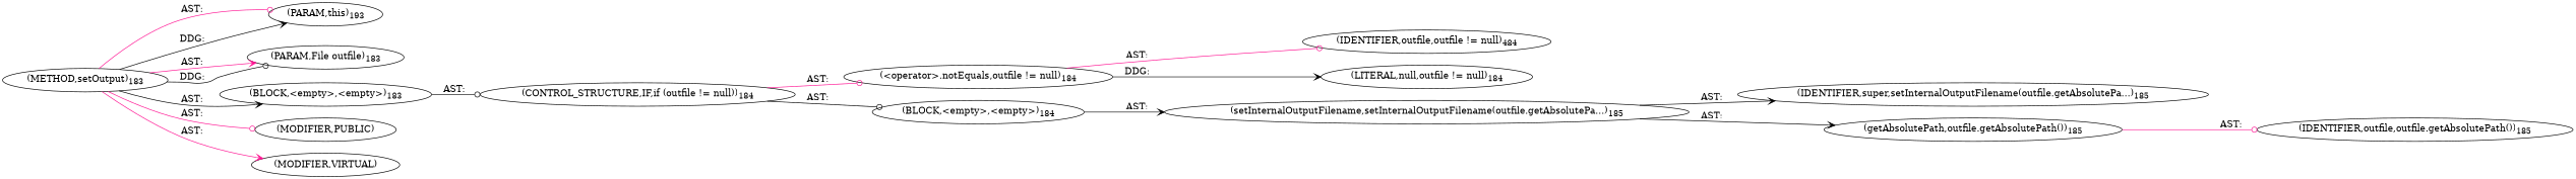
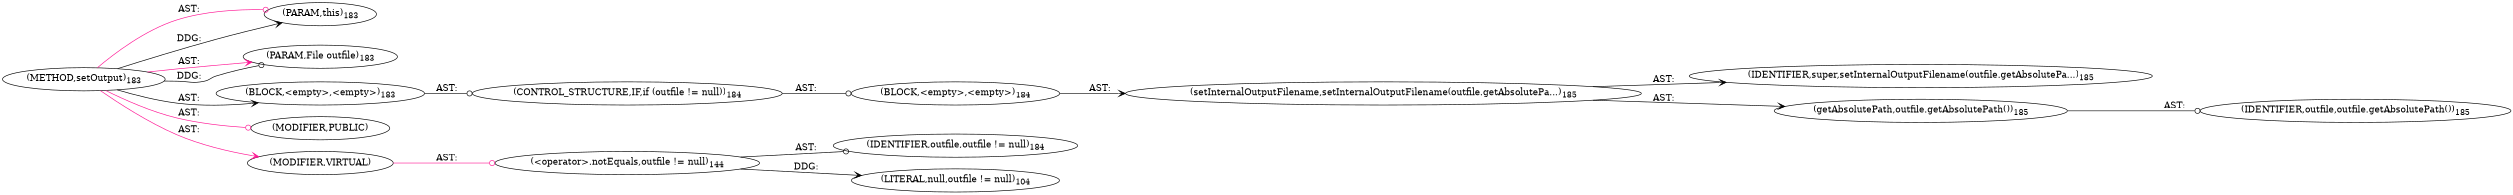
  digraph {
    rankdir=LR
    edge [arrowhead=odot color=black]
    n1 [label=<(METHOD,setOutput)<SUB>183</SUB>>]
-   n2 [label=<(PARAM,this)<SUB>193</SUB>>]
+   n2 [label=<(PARAM,this)<SUB>183</SUB>>]
    n3 [label=<(PARAM,File outfile)<SUB>183</SUB>>]
    n4 [label=<(BLOCK,&lt;empty&gt;,&lt;empty&gt;)<SUB>183</SUB>>]
    n5 [label=<(MODIFIER,PUBLIC)>]
    n6 [label=<(MODIFIER,VIRTUAL)>]
    n7 [label=<(CONTROL_STRUCTURE,IF,if (outfile != null))<SUB>184</SUB>>]
-   n8 [label=<(&lt;operator&gt;.notEquals,outfile != null)<SUB>184</SUB>>]
+   n8 [label=<(&lt;operator&gt;.notEquals,outfile != null)<SUB>144</SUB>>]
    n9 [label=<(BLOCK,&lt;empty&gt;,&lt;empty&gt;)<SUB>184</SUB>>]
-   n10 [label=<(IDENTIFIER,outfile,outfile != null)<SUB>484</SUB>>]
-   n11 [label=<(LITERAL,null,outfile != null)<SUB>184</SUB>>]
+   n10 [label=<(IDENTIFIER,outfile,outfile != null)<SUB>184</SUB>>]
+   n11 [label=<(LITERAL,null,outfile != null)<SUB>104</SUB>>]
    n12 [label=<(setInternalOutputFilename,setInternalOutputFilename(outfile.getAbsolutePa...)<SUB>185</SUB>>]
    n13 [label=<(IDENTIFIER,super,setInternalOutputFilename(outfile.getAbsolutePa...)<SUB>185</SUB>>]
    n14 [label=<(getAbsolutePath,outfile.getAbsolutePath())<SUB>185</SUB>>]
    n15 [label=<(IDENTIFIER,outfile,outfile.getAbsolutePath())<SUB>185</SUB>>]
    n1 -> n2 [color=deeppink label="AST: "]
    n1 -> n2 [arrowhead=vee label="DDG: "]
    n1 -> n3 [arrowhead=vee color=deeppink label="AST: "]
    n1 -> n3 [label="DDG: "]
    n1 -> n4 [arrowhead=vee label="AST: "]
    n1 -> n5 [color=deeppink label="AST: "]
    n1 -> n6 [arrowhead=vee color=deeppink label="AST: "]
    n4 -> n7 [label="AST: "]
-   n7 -> n8 [color=deeppink label="AST: "]
+   n6 -> n8 [color=deeppink label="AST: "]
    n7 -> n9 [label="AST: "]
-   n8 -> n10 [color=deeppink label="AST: "]
+   n8 -> n10 [label="AST: "]
    n8 -> n11 [arrowhead=vee label="DDG: "]
    n9 -> n12 [arrowhead=vee label="AST: "]
    n12 -> n13 [arrowhead=vee label="AST: "]
    n12 -> n14 [arrowhead=vee label="AST: "]
-   n14 -> n15 [color=deeppink label="AST: "]
+   n14 -> n15 [label="AST: "]
  }
